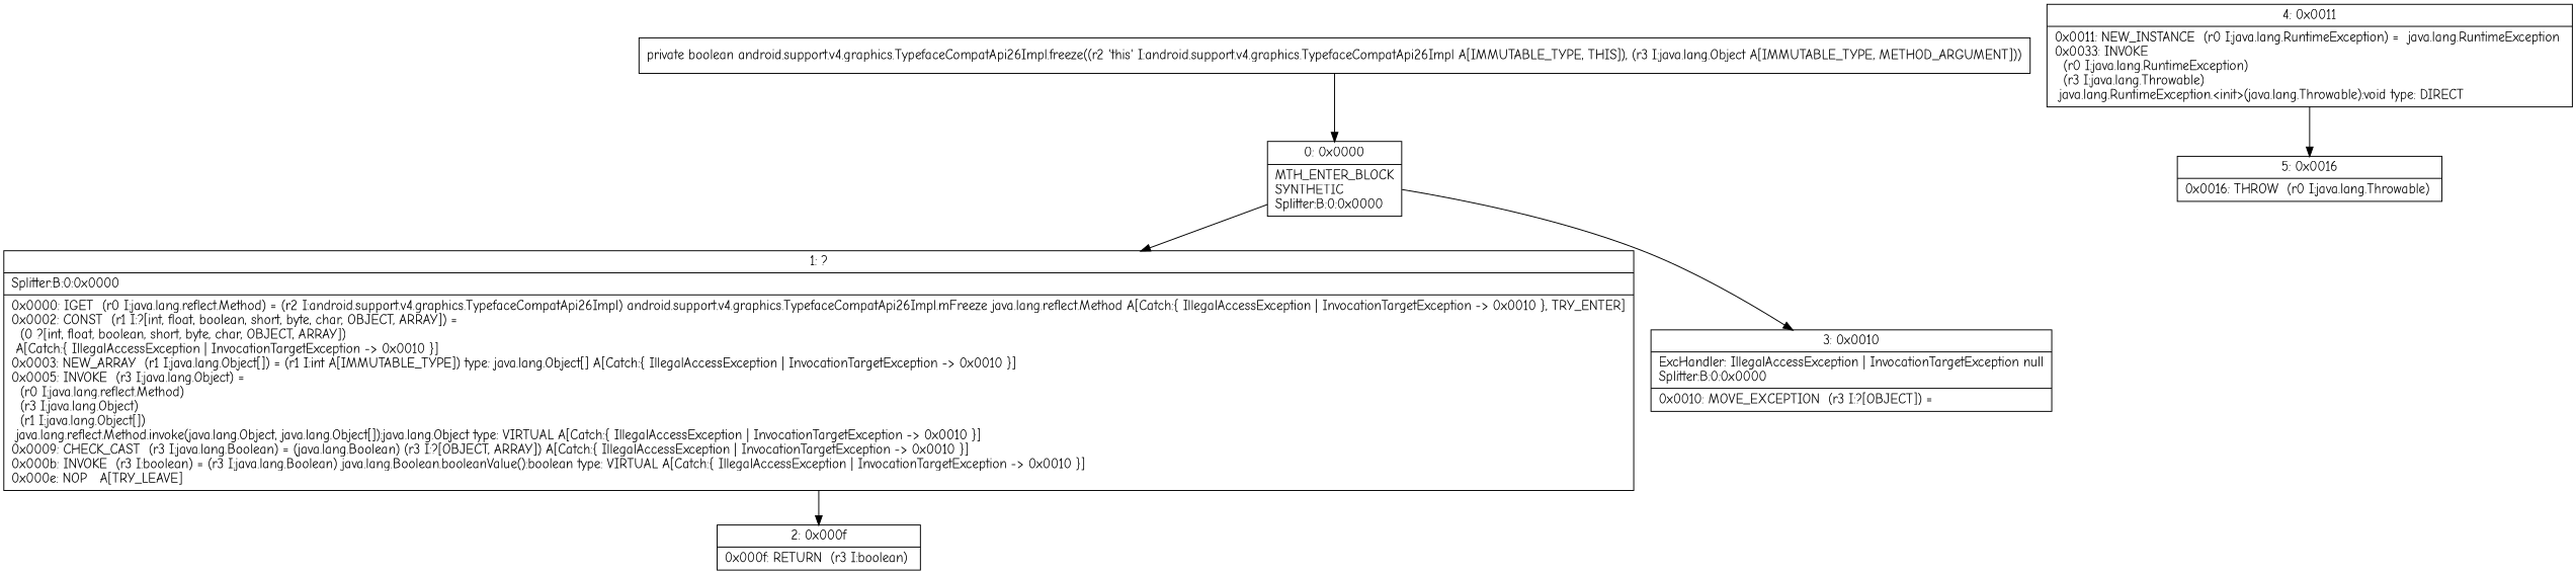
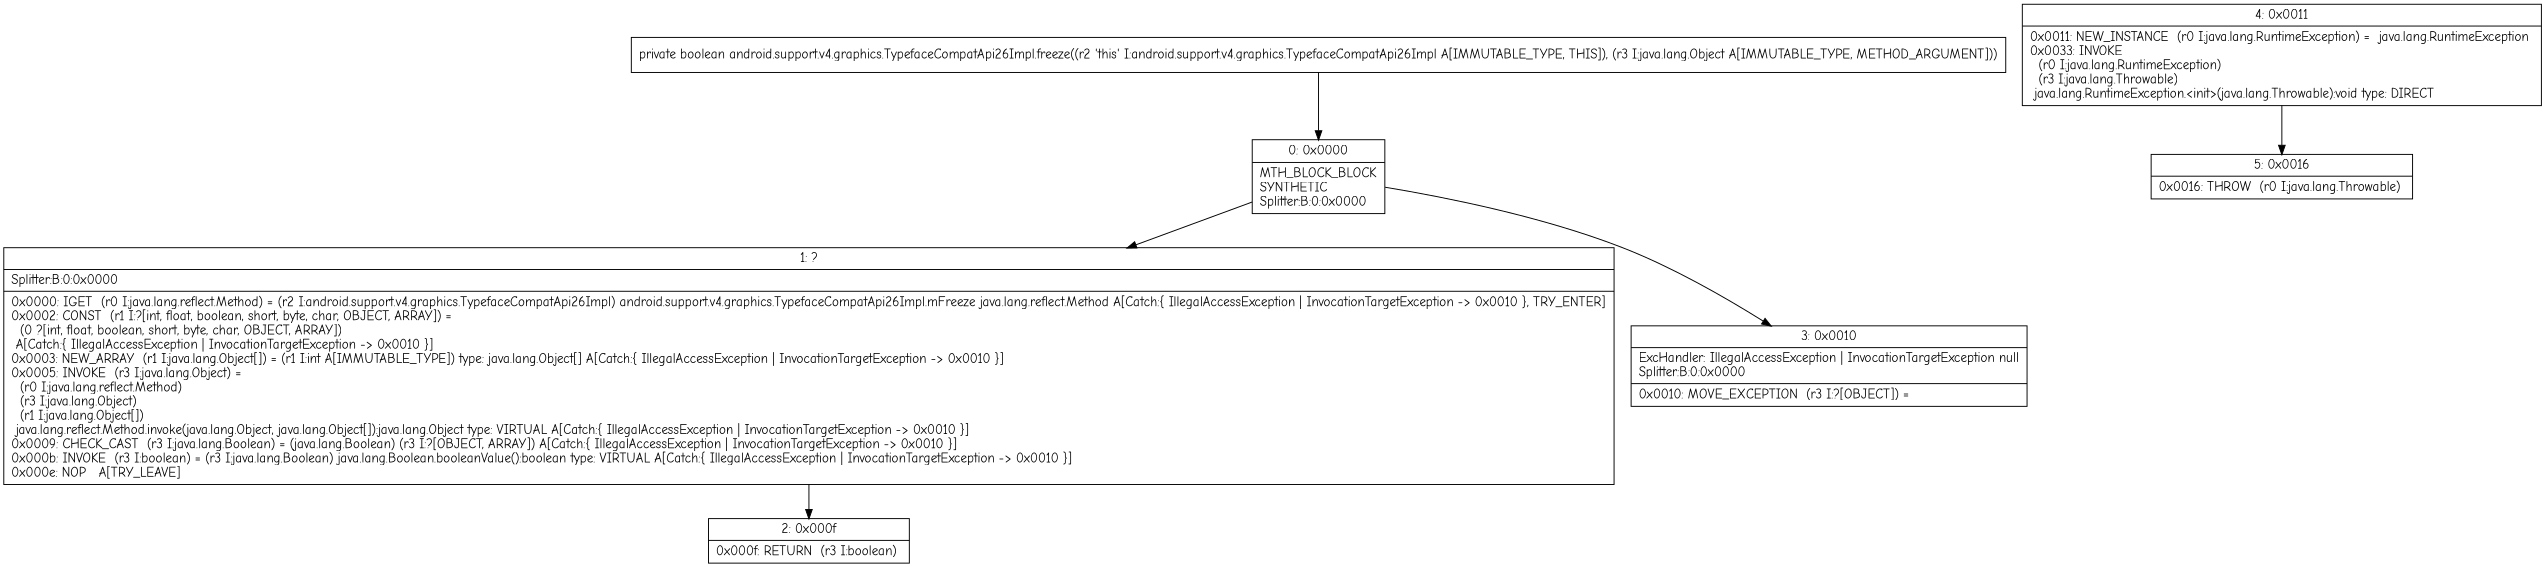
  digraph {
    fontname="Comic Neue"
    node [fontname="Comic Neue" shape=record]
    edge [fontname="Comic Neue"]
-   n1 [label="{0\:\ 0x0000|MTH_ENTER_BLOCK\lSYNTHETIC\lSplitter:B:0:0x0000\l}"]
+   n1 [label="{0\:\ 0x0000|MTH_BLOCK_BLOCK\lSYNTHETIC\lSplitter:B:0:0x0000\l}"]
    n2 [label="{1\:\ ?|Splitter:B:0:0x0000\l|0x0000: IGET  (r0 I:java.lang.reflect.Method) = (r2 I:android.support.v4.graphics.TypefaceCompatApi26Impl) android.support.v4.graphics.TypefaceCompatApi26Impl.mFreeze java.lang.reflect.Method A[Catch:\{ IllegalAccessException \| InvocationTargetException \-\> 0x0010 \}, TRY_ENTER]\l0x0002: CONST  (r1 I:?[int, float, boolean, short, byte, char, OBJECT, ARRAY]) = \l  (0 ?[int, float, boolean, short, byte, char, OBJECT, ARRAY])\l A[Catch:\{ IllegalAccessException \| InvocationTargetException \-\> 0x0010 \}]\l0x0003: NEW_ARRAY  (r1 I:java.lang.Object[]) = (r1 I:int A[IMMUTABLE_TYPE]) type: java.lang.Object[] A[Catch:\{ IllegalAccessException \| InvocationTargetException \-\> 0x0010 \}]\l0x0005: INVOKE  (r3 I:java.lang.Object) = \l  (r0 I:java.lang.reflect.Method)\l  (r3 I:java.lang.Object)\l  (r1 I:java.lang.Object[])\l java.lang.reflect.Method.invoke(java.lang.Object, java.lang.Object[]):java.lang.Object type: VIRTUAL A[Catch:\{ IllegalAccessException \| InvocationTargetException \-\> 0x0010 \}]\l0x0009: CHECK_CAST  (r3 I:java.lang.Boolean) = (java.lang.Boolean) (r3 I:?[OBJECT, ARRAY]) A[Catch:\{ IllegalAccessException \| InvocationTargetException \-\> 0x0010 \}]\l0x000b: INVOKE  (r3 I:boolean) = (r3 I:java.lang.Boolean) java.lang.Boolean.booleanValue():boolean type: VIRTUAL A[Catch:\{ IllegalAccessException \| InvocationTargetException \-\> 0x0010 \}]\l0x000e: NOP   A[TRY_LEAVE]\l}"]
    n3 [label="{3\:\ 0x0010|ExcHandler: IllegalAccessException \| InvocationTargetException null\lSplitter:B:0:0x0000\l|0x0010: MOVE_EXCEPTION  (r3 I:?[OBJECT]) =  \l}"]
    n4 [label="{2\:\ 0x000f|0x000f: RETURN  (r3 I:boolean) \l}"]
    n5 [label="{4\:\ 0x0011|0x0011: NEW_INSTANCE  (r0 I:java.lang.RuntimeException) =  java.lang.RuntimeException \l0x0033: INVOKE  \l  (r0 I:java.lang.RuntimeException)\l  (r3 I:java.lang.Throwable)\l java.lang.RuntimeException.\<init\>(java.lang.Throwable):void type: DIRECT \l}"]
    n6 [label="{5\:\ 0x0016|0x0016: THROW  (r0 I:java.lang.Throwable) \l}"]
    n7 [label="{private boolean android.support.v4.graphics.TypefaceCompatApi26Impl.freeze((r2 'this' I:android.support.v4.graphics.TypefaceCompatApi26Impl A[IMMUTABLE_TYPE, THIS]), (r3 I:java.lang.Object A[IMMUTABLE_TYPE, METHOD_ARGUMENT])) }"]
    n1 -> n2
    n1 -> n3
    n2 -> n4
    n5 -> n6
    n7 -> n1
  }
